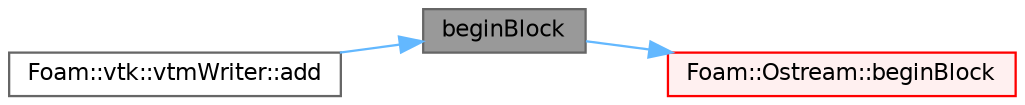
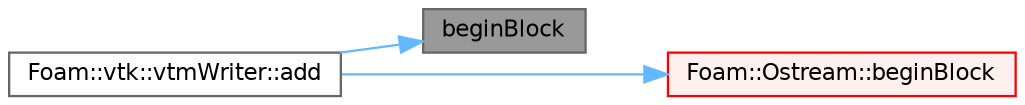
  digraph {
    rankdir=RL
    node [fontname=Helvetica fontsize=10 shape=box style=filled]
    edge [color=steelblue1 dir=back fontname=Helvetica fontsize=10 labelfontname=Helvetica labelfontsize=10 style=solid]
    n1 [color=gray40 fillcolor=grey60 fontcolor=black height=0.2 label=beginBlock width=0.4]
    n2 [color=grey40 fillcolor=white height=0.2 label="Foam::vtk::vtmWriter::add" width=0.4]
    n3 [color=red fillcolor="#FFF0F0" height=0.2 label="Foam::Ostream::beginBlock" width=0.4]
    n1 -> n2
-   n3 -> n1
+   n3 -> n2
  }
